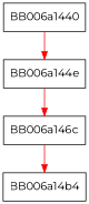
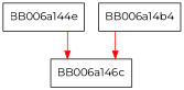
  digraph {
    fontname=Montserrat
    splines=ortho
    node [fontname=Montserrat shape=box]
    edge [color=red fontname=Montserrat]
-   BB006a1440
    BB006a144e
    BB006a146c
    BB006a14b4
-   BB006a1440 -> BB006a144e
    BB006a144e -> BB006a146c
-   BB006a146c -> BB006a14b4
+   BB006a14b4 -> BB006a146c
  }
